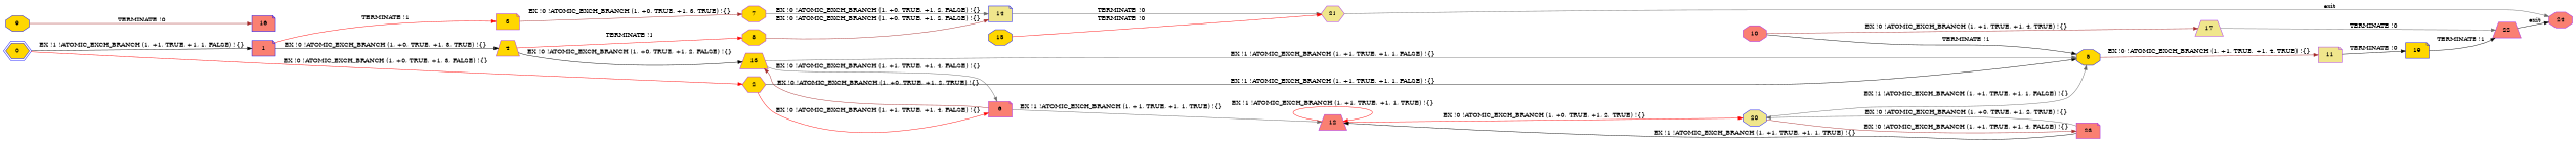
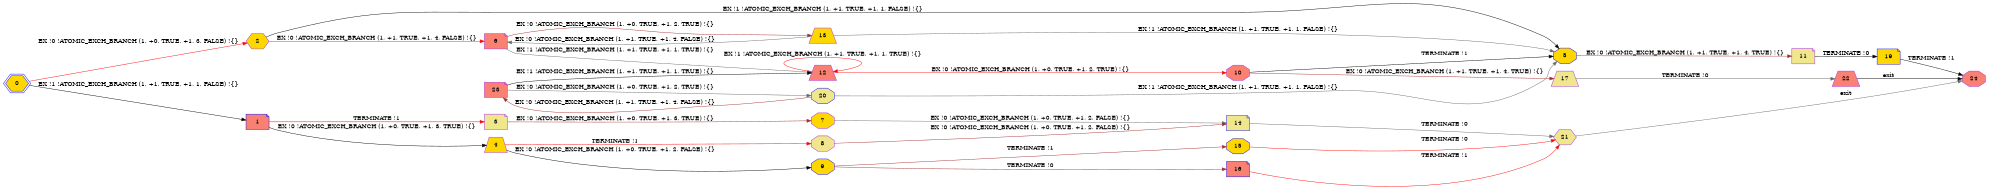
  digraph {
    rankdir=LR
    node [color=purple fillcolor=gold shape=note style=filled]
    edge [color=black]
    0 [color=blue peripheries=2 shape=hexagon]
    1 [color=blue fillcolor=salmon]
    2 [shape=hexagon]
-   3
+   3 [fillcolor=khaki]
    4 [shape=trapezium]
    5 [color=blue shape=octagon]
    6 [fillcolor=salmon]
    7 [shape=octagon]
-   8 [shape=octagon]
+   8 [fillcolor=khaki shape=octagon]
    9 [color=blue shape=octagon]
    11 [fillcolor=khaki]
    12 [fillcolor=salmon shape=trapezium]
    13 [shape=trapezium]
    14 [color=blue fillcolor=khaki]
    15 [color=blue shape=octagon]
    16 [color=blue fillcolor=salmon]
    10 [fillcolor=salmon shape=octagon]
    17 [fillcolor=khaki shape=trapezium]
    19 [color=blue]
    20 [color=blue fillcolor=khaki shape=octagon]
    21 [fillcolor=khaki shape=hexagon]
    22 [fillcolor=salmon shape=trapezium]
    23 [fillcolor=salmon]
    24 [fillcolor=salmon shape=octagon]
    0 -> 1 [label="EX !1 !ATOMIC_EXCH_BRANCH (1, +1, TRUE, +1, 1, FALSE) !{}"]
    0 -> 2 [color=red label="EX !0 !ATOMIC_EXCH_BRANCH (1, +0, TRUE, +1, 3, FALSE) !{}"]
    1 -> 3 [color=red label="TERMINATE !1"]
    1 -> 4 [label="EX !0 !ATOMIC_EXCH_BRANCH (1, +0, TRUE, +1, 3, TRUE) !{}"]
    2 -> 5 [label="EX !1 !ATOMIC_EXCH_BRANCH (1, +1, TRUE, +1, 1, FALSE) !{}"]
    2 -> 6 [color=red label="EX !0 !ATOMIC_EXCH_BRANCH (1, +1, TRUE, +1, 4, FALSE) !{}"]
    3 -> 7 [color=brown label="EX !0 !ATOMIC_EXCH_BRANCH (1, +0, TRUE, +1, 3, TRUE) !{}"]
    4 -> 8 [color=red label="TERMINATE !1"]
-   4 -> 13 [label="EX !0 !ATOMIC_EXCH_BRANCH (1, +0, TRUE, +1, 2, FALSE) !{}"]
+   4 -> 9 [label="EX !0 !ATOMIC_EXCH_BRANCH (1, +0, TRUE, +1, 2, FALSE) !{}"]
    5 -> 11 [color=brown label="EX !0 !ATOMIC_EXCH_BRANCH (1, +1, TRUE, +1, 4, TRUE) !{}"]
    6 -> 12 [color=gray40 label="EX !1 !ATOMIC_EXCH_BRANCH (1, +1, TRUE, +1, 1, TRUE) !{}"]
    6 -> 13 [color=brown label="EX !0 !ATOMIC_EXCH_BRANCH (1, +0, TRUE, +1, 2, TRUE) !{}"]
    7 -> 14 [color=gray40 label="EX !0 !ATOMIC_EXCH_BRANCH (1, +0, TRUE, +1, 2, FALSE) !{}"]
    8 -> 14 [color=brown label="EX !0 !ATOMIC_EXCH_BRANCH (1, +0, TRUE, +1, 2, FALSE) !{}"]
+   9 -> 15 [color=brown label="TERMINATE !1"]
    9 -> 16 [color=brown label="TERMINATE !0"]
    11 -> 19 [label="TERMINATE !0"]
    12 -> 12 [color=red label="EX !1 !ATOMIC_EXCH_BRANCH (1, +1, TRUE, +1, 1, TRUE) !{}"]
-   12 -> 20 [color=red label="EX !0 !ATOMIC_EXCH_BRANCH (1, +0, TRUE, +1, 2, TRUE) !{}"]
+   12 -> 10 [color=red label="EX !0 !ATOMIC_EXCH_BRANCH (1, +0, TRUE, +1, 2, TRUE) !{}"]
    13 -> 5 [color=gray40 label="EX !1 !ATOMIC_EXCH_BRANCH (1, +1, TRUE, +1, 1, FALSE) !{}"]
    13 -> 6 [color=gray40 label="EX !0 !ATOMIC_EXCH_BRANCH (1, +1, TRUE, +1, 4, FALSE) !{}"]
    14 -> 21 [color=gray40 label="TERMINATE !0"]
    15 -> 21 [color=red label="TERMINATE !0"]
+   16 -> 21 [color=red label="TERMINATE !1"]
    10 -> 5 [label="TERMINATE !1"]
    10 -> 17 [color=brown label="EX !0 !ATOMIC_EXCH_BRANCH (1, +1, TRUE, +1, 4, TRUE) !{}"]
    17 -> 22 [color=gray40 label="TERMINATE !0"]
-   19 -> 22 [label="TERMINATE !1"]
+   19 -> 24 [label="TERMINATE !1"]
    20 -> 5 [color=gray40 label="EX !1 !ATOMIC_EXCH_BRANCH (1, +1, TRUE, +1, 1, FALSE) !{}"]
    20 -> 23 [color=brown label="EX !0 !ATOMIC_EXCH_BRANCH (1, +1, TRUE, +1, 4, FALSE) !{}"]
    21 -> 24 [color=gray40 label=exit]
    22 -> 24 [label=exit]
    23 -> 12 [label="EX !1 !ATOMIC_EXCH_BRANCH (1, +1, TRUE, +1, 1, TRUE) !{}"]
    23 -> 20 [color=gray40 label="EX !0 !ATOMIC_EXCH_BRANCH (1, +0, TRUE, +1, 2, TRUE) !{}"]
  }
